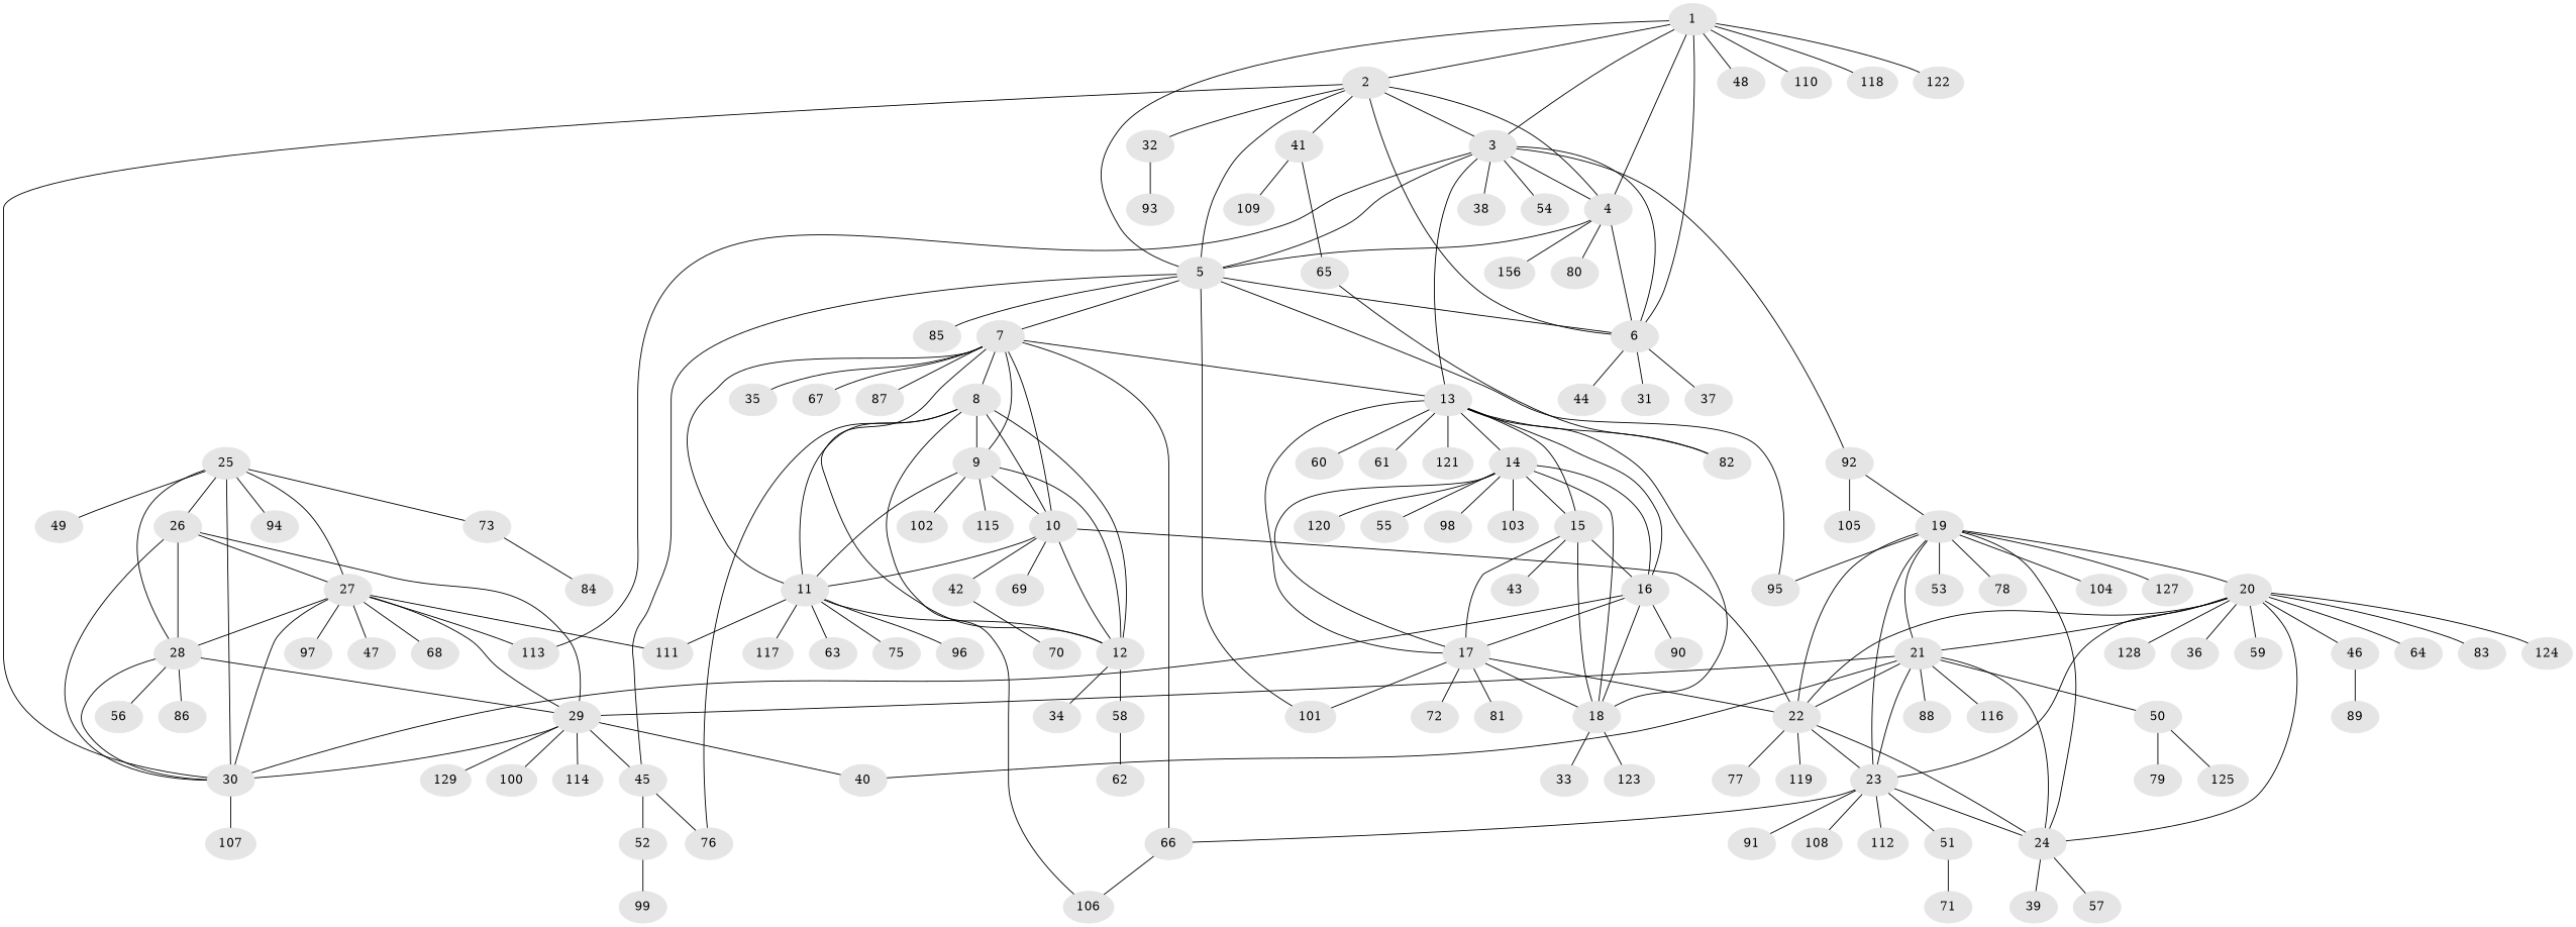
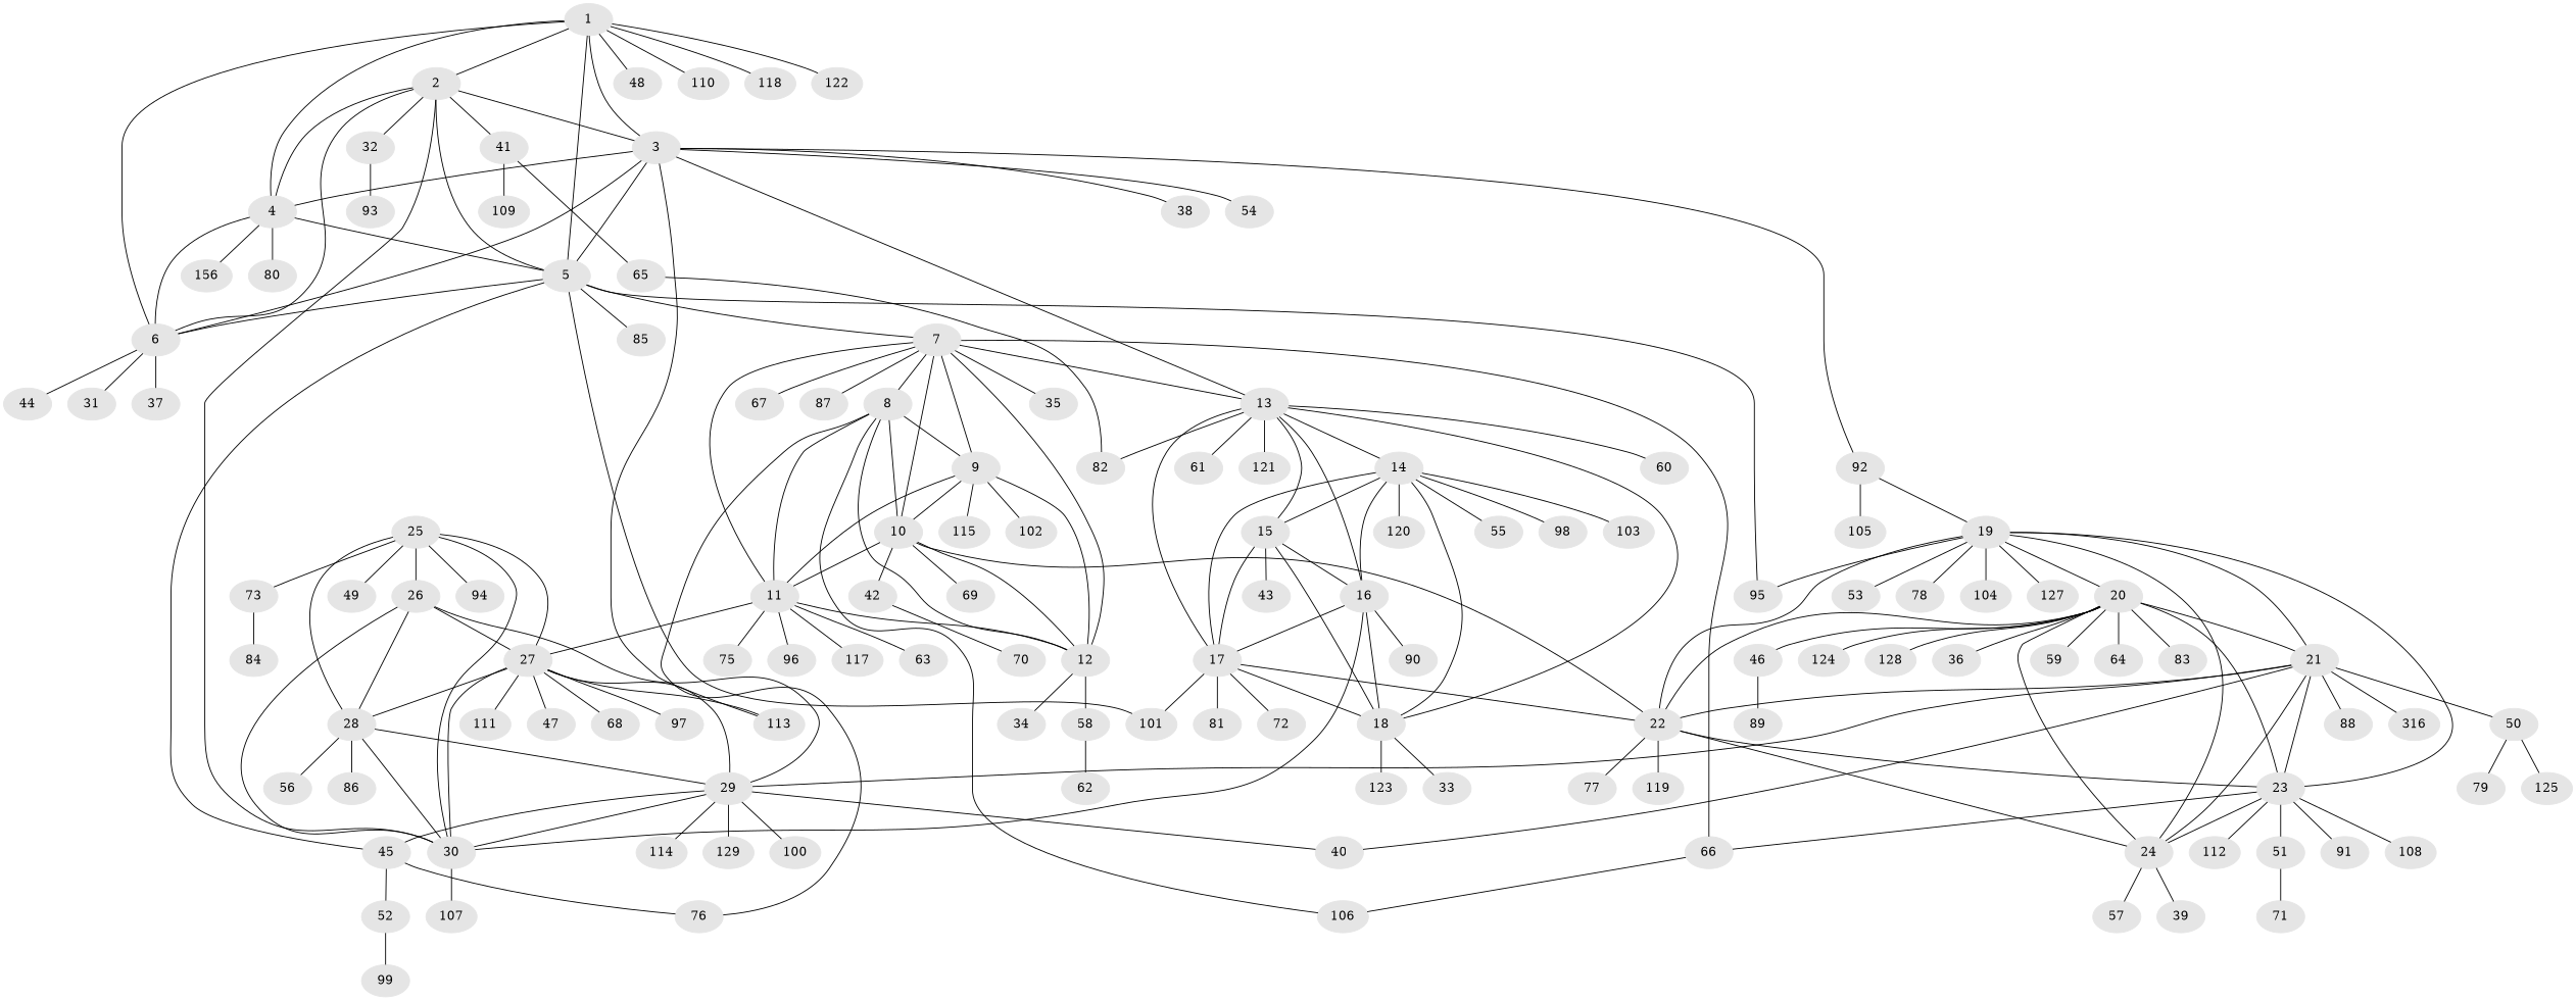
  graph {
    node [color=gray90 style=filled]
    1
    2
    3
    4
    5
    6
    48
    110
    118
    122
    30
    32
    41
    13
    38
    54
    92
    113
    80
    n20 [label=156]
    7
    45
    85
    95
    101
    31
    37
    44
    107
    93
    65
    109
    14
    15
    16
    17
    18
    60
    61
    82
    121
    19
    105
    8
    9
    10
    11
    12
    35
    66
    67
    87
    22
    20
    21
    23
    24
    53
    78
    104
    127
    76
    52
    106
    102
    115
    42
    69
    27
    63
    75
    96
    117
    34
    58
    77
    119
    70
    29
    28
    47
    68
    97
    111
    62
    55
    98
    103
    120
    43
    90
    72
    81
    33
    123
    36
    46
    59
    64
    83
    124
    128
    40
    50
    88
-   116
+   116 [label=316]
    51
    91
    108
    112
    39
    57
    89
    100
    114
    129
    79
    125
    71
    25
    26
    49
    73
    94
    56
    86
    84
    99
    1 -- 2
    1 -- 3
    1 -- 4
    1 -- 5
    1 -- 6
    1 -- 48
    1 -- 110
    1 -- 118
    1 -- 122
    2 -- 3
    2 -- 4
    2 -- 5
    2 -- 6
    2 -- 30
    2 -- 32
    2 -- 41
    3 -- 4
    3 -- 5
    3 -- 6
    3 -- 13
    3 -- 38
    3 -- 54
    3 -- 92
    3 -- 113
    4 -- 5
    4 -- 6
    4 -- 80
    4 -- n20
    5 -- 6
    5 -- 7
    5 -- 45
    5 -- 85
    5 -- 95
    5 -- 101
    6 -- 31
    6 -- 37
    6 -- 44
    30 -- 107
    32 -- 93
    41 -- 65
    41 -- 109
    13 -- 14
    13 -- 15
    13 -- 16
    13 -- 17
    13 -- 18
    13 -- 60
    13 -- 61
    13 -- 82
    13 -- 121
    92 -- 19
    92 -- 105
    7 -- 13
    7 -- 8
    7 -- 9
    7 -- 10
    7 -- 11
    7 -- 12
    7 -- 35
    7 -- 66
    7 -- 67
    7 -- 87
    45 -- 76
    45 -- 52
    65 -- 82
    14 -- 15
    14 -- 16
    14 -- 17
    14 -- 18
    14 -- 55
    14 -- 98
    14 -- 103
    14 -- 120
    15 -- 16
    15 -- 17
    15 -- 18
    15 -- 43
    16 -- 30
    16 -- 17
    16 -- 18
    16 -- 90
    17 -- 101
    17 -- 18
    17 -- 22
    17 -- 72
    17 -- 81
    18 -- 33
    18 -- 123
    19 -- 95
    19 -- 22
    19 -- 20
    19 -- 21
    19 -- 23
    19 -- 24
    19 -- 53
    19 -- 78
    19 -- 104
    19 -- 127
    8 -- 9
    8 -- 10
    8 -- 11
    8 -- 12
    8 -- 76
    8 -- 106
    9 -- 10
    9 -- 11
    9 -- 12
    9 -- 102
    9 -- 115
    10 -- 11
    10 -- 12
    10 -- 22
    10 -- 42
    10 -- 69
    11 -- 12
-   11 -- 111
+   11 -- 27
    11 -- 63
    11 -- 75
    11 -- 96
    11 -- 117
    12 -- 34
    12 -- 58
    66 -- 106
    22 -- 23
    22 -- 24
    22 -- 77
    22 -- 119
    20 -- 22
    20 -- 21
    20 -- 23
    20 -- 24
    20 -- 36
    20 -- 46
    20 -- 59
    20 -- 64
    20 -- 83
    20 -- 124
    20 -- 128
    21 -- 22
    21 -- 23
    21 -- 24
    21 -- 29
    21 -- 40
    21 -- 50
    21 -- 88
    21 -- 116
    23 -- 66
    23 -- 24
    23 -- 51
    23 -- 91
    23 -- 108
    23 -- 112
    24 -- 39
    24 -- 57
    52 -- 99
    42 -- 70
    27 -- 30
    27 -- 113
    27 -- 29
    27 -- 28
    27 -- 47
    27 -- 68
    27 -- 97
    27 -- 111
    58 -- 62
    29 -- 30
    29 -- 45
    29 -- 40
    29 -- 100
    29 -- 114
    29 -- 129
    28 -- 30
    28 -- 29
    28 -- 56
    28 -- 86
    46 -- 89
    50 -- 79
    50 -- 125
    51 -- 71
    25 -- 30
    25 -- 27
    25 -- 28
    25 -- 26
    25 -- 49
    25 -- 73
    25 -- 94
    26 -- 30
    26 -- 27
    26 -- 29
    26 -- 28
    73 -- 84
  }
